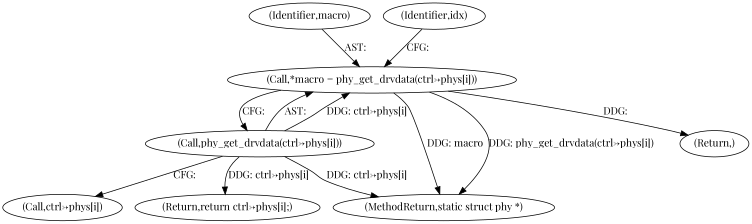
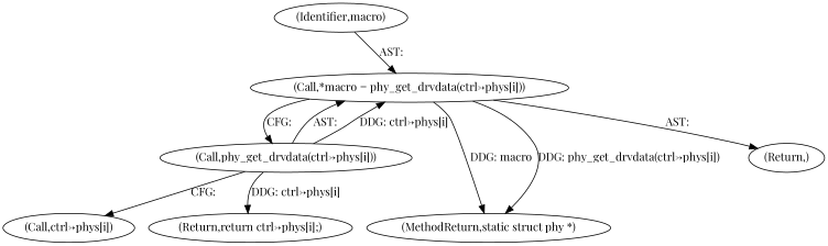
  digraph {
    fontname="Playfair Display"
    node [fontname="Playfair Display"]
    edge [fontname="Playfair Display"]
    n1 [label="(Call,*macro = phy_get_drvdata(ctrl->phys[i]))"]
    n2 [label="(Call,phy_get_drvdata(ctrl->phys[i]))"]
    n3 [label="(MethodReturn,static struct phy *)"]
    n4 [label="(Return,)"]
    n5 [label="(Call,ctrl->phys[i])"]
    n6 [label="(Return,return ctrl->phys[i];)"]
    n7 [label="(Identifier,macro)"]
-   n8 [label="(Identifier,idx)"]
    n1 -> n2 [label="CFG: "]
    n1 -> n3 [label="DDG: macro"]
    n1 -> n3 [label="DDG: phy_get_drvdata(ctrl->phys[i])"]
-   n1 -> n4 [label="DDG: "]
+   n1 -> n4 [label="AST: "]
    n2 -> n1 [label="AST: "]
    n2 -> n1 [label="DDG: ctrl->phys[i]"]
-   n2 -> n3 [label="DDG: ctrl->phys[i]"]
    n2 -> n5 [label="CFG: "]
    n2 -> n6 [label="DDG: ctrl->phys[i]"]
    n7 -> n1 [label="AST: "]
-   n8 -> n1 [label="CFG: "]
  }
